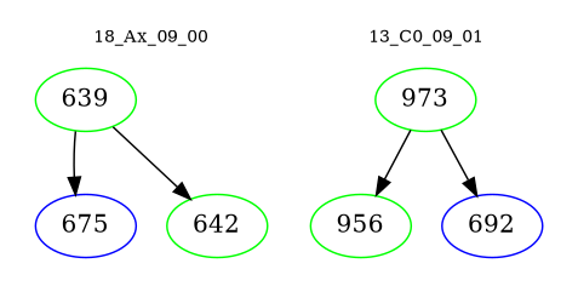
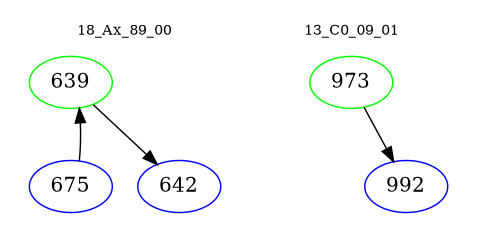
  digraph {
    node [color=green]
    edge [color=black]
    n1 [label=639]
    n2 [color=blue label=675]
-   n3 [label=642]
+   n3 [color=blue label=642]
    n4 [label=973]
-   n5 [label=956]
-   n6 [color=blue label=692]
+   n6 [color=blue label=992]
    subgraph cluster_1 {
      color=white
      fontsize=10
-     label="18_Ax_09_00"
+     label="18_Ax_89_00"
      n1
      n2
      n3
    }
    subgraph cluster_2 {
      color=white
      fontsize=10
      label="13_C0_09_01"
      n4
-     n5
      n6
    }
-   n1 -> n2
+   n2 -> n1
    n1 -> n3
-   n4 -> n5
    n4 -> n6
  }
